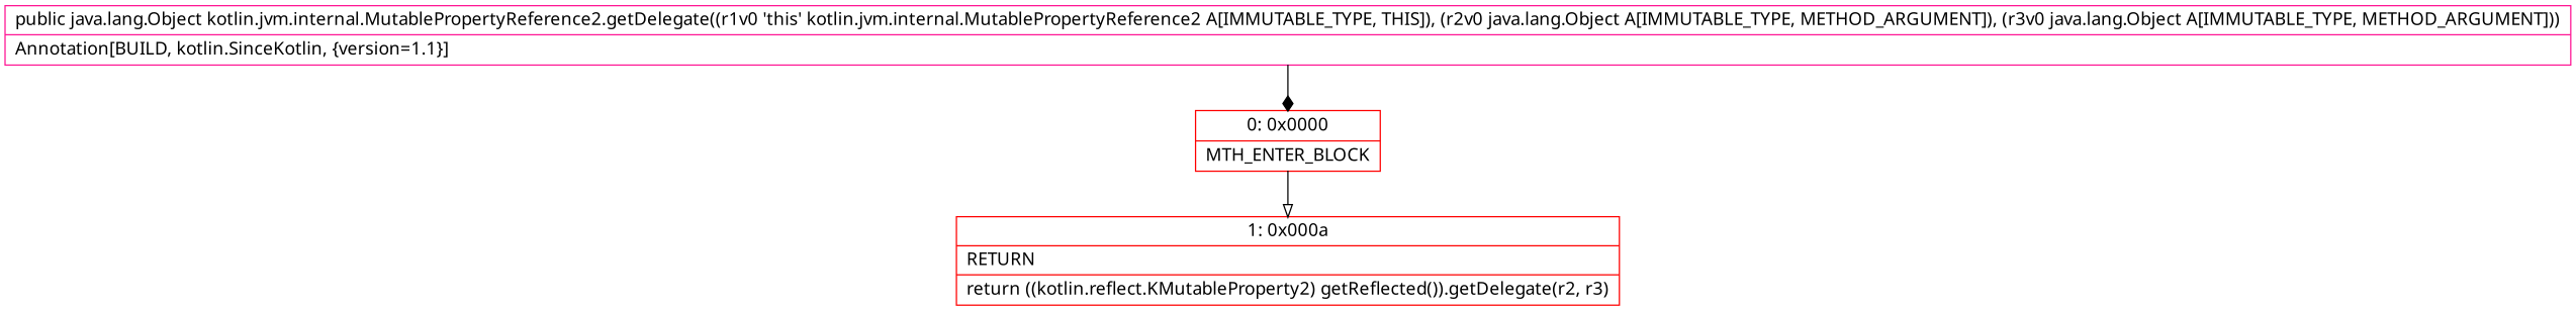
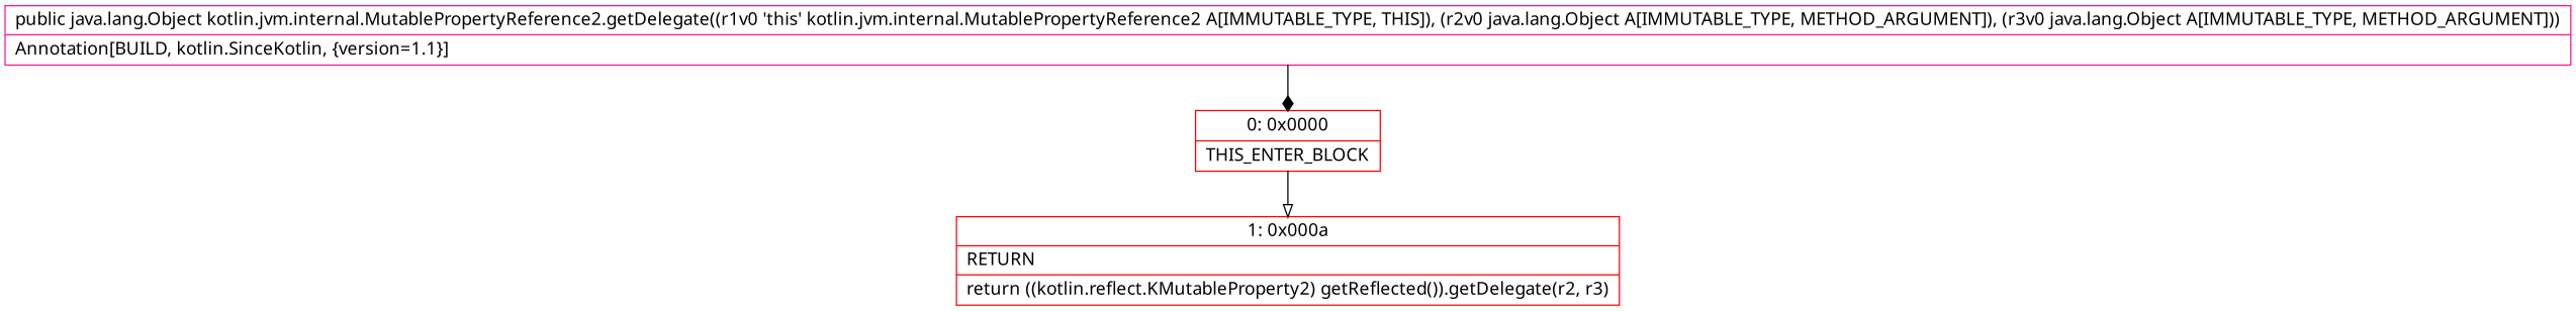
  digraph {
    fontname="Noto Sans"
    node [shape=record color=red fontname="Noto Sans"]
    edge [fontname="Noto Sans"]
-   n1 [label="{0\:\ 0x0000|MTH_ENTER_BLOCK\l}"]
+   n1 [label="{0\:\ 0x0000|THIS_ENTER_BLOCK\l}"]
    n2 [label="{1\:\ 0x000a|RETURN\l|return ((kotlin.reflect.KMutableProperty2) getReflected()).getDelegate(r2, r3)\l}"]
    n3 [label="{public java.lang.Object kotlin.jvm.internal.MutablePropertyReference2.getDelegate((r1v0 'this' kotlin.jvm.internal.MutablePropertyReference2 A[IMMUTABLE_TYPE, THIS]), (r2v0 java.lang.Object A[IMMUTABLE_TYPE, METHOD_ARGUMENT]), (r3v0 java.lang.Object A[IMMUTABLE_TYPE, METHOD_ARGUMENT]))  | Annotation[BUILD, kotlin.SinceKotlin, \{version=1.1\}]\l}" color=deeppink]
    n1 -> n2 [arrowhead=onormal]
    n3 -> n1 [arrowhead=diamond]
  }
